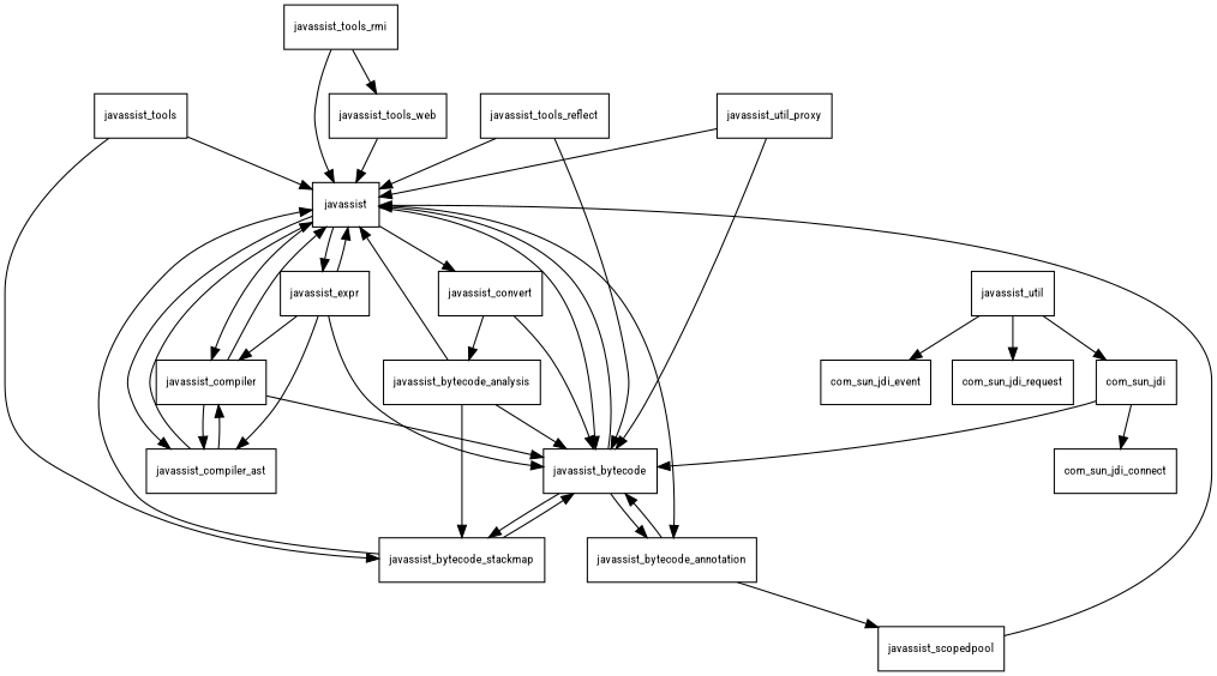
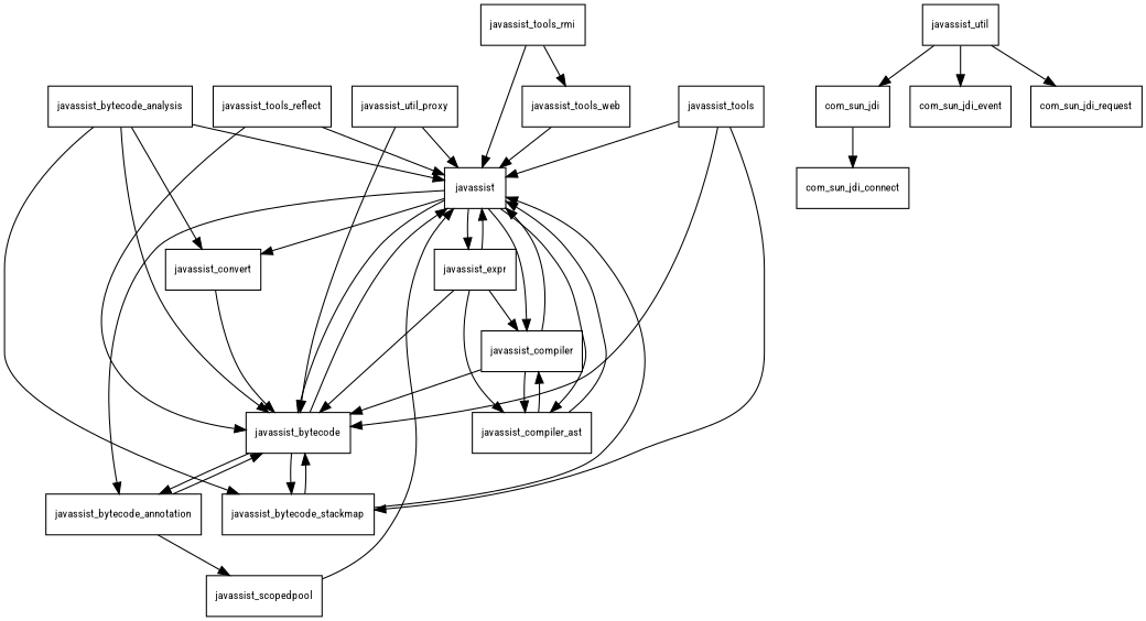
  digraph {
    fontname="Roboto Condensed"
    node [fontname="Roboto Condensed" fontsize=10.0 shape=box]
    edge [fontname="Roboto Condensed"]
    javassist
    javassist_bytecode
    javassist_bytecode_annotation
    javassist_compiler
    javassist_compiler_ast
    javassist_convert
    javassist_expr
    javassist_bytecode_stackmap
    javassist_scopedpool
    javassist_bytecode_analysis
    javassist_tools
    javassist_tools_reflect
    javassist_tools_rmi
    javassist_tools_web
    javassist_util
    com_sun_jdi
    com_sun_jdi_event
    com_sun_jdi_request
    com_sun_jdi_connect
    javassist_util_proxy
    javassist -> javassist_bytecode
    javassist -> javassist_bytecode_annotation
    javassist -> javassist_compiler
    javassist -> javassist_compiler_ast
    javassist -> javassist_convert
    javassist -> javassist_expr
    javassist_bytecode -> javassist
    javassist_bytecode -> javassist_bytecode_annotation
    javassist_bytecode -> javassist_bytecode_stackmap
    javassist_bytecode_annotation -> javassist_bytecode
    javassist_bytecode_annotation -> javassist_scopedpool
    javassist_compiler -> javassist
    javassist_compiler -> javassist_bytecode
    javassist_compiler -> javassist_compiler_ast
    javassist_compiler_ast -> javassist
    javassist_compiler_ast -> javassist_compiler
    javassist_convert -> javassist_bytecode
-   javassist_convert -> javassist_bytecode_analysis
+   javassist_bytecode_analysis -> javassist_convert
    javassist_expr -> javassist
    javassist_expr -> javassist_bytecode
    javassist_expr -> javassist_compiler
    javassist_expr -> javassist_compiler_ast
    javassist_bytecode_stackmap -> javassist
    javassist_bytecode_stackmap -> javassist_bytecode
    javassist_scopedpool -> javassist
    javassist_bytecode_analysis -> javassist
    javassist_bytecode_analysis -> javassist_bytecode
    javassist_bytecode_analysis -> javassist_bytecode_stackmap
    javassist_tools -> javassist
-   com_sun_jdi -> javassist_bytecode
+   javassist_tools -> javassist_bytecode
    javassist_tools -> javassist_bytecode_stackmap
    javassist_tools_reflect -> javassist
    javassist_tools_reflect -> javassist_bytecode
    javassist_tools_rmi -> javassist
    javassist_tools_rmi -> javassist_tools_web
    javassist_tools_web -> javassist
    javassist_util -> com_sun_jdi
    javassist_util -> com_sun_jdi_event
    javassist_util -> com_sun_jdi_request
    com_sun_jdi -> com_sun_jdi_connect
    javassist_util_proxy -> javassist
    javassist_util_proxy -> javassist_bytecode
  }
